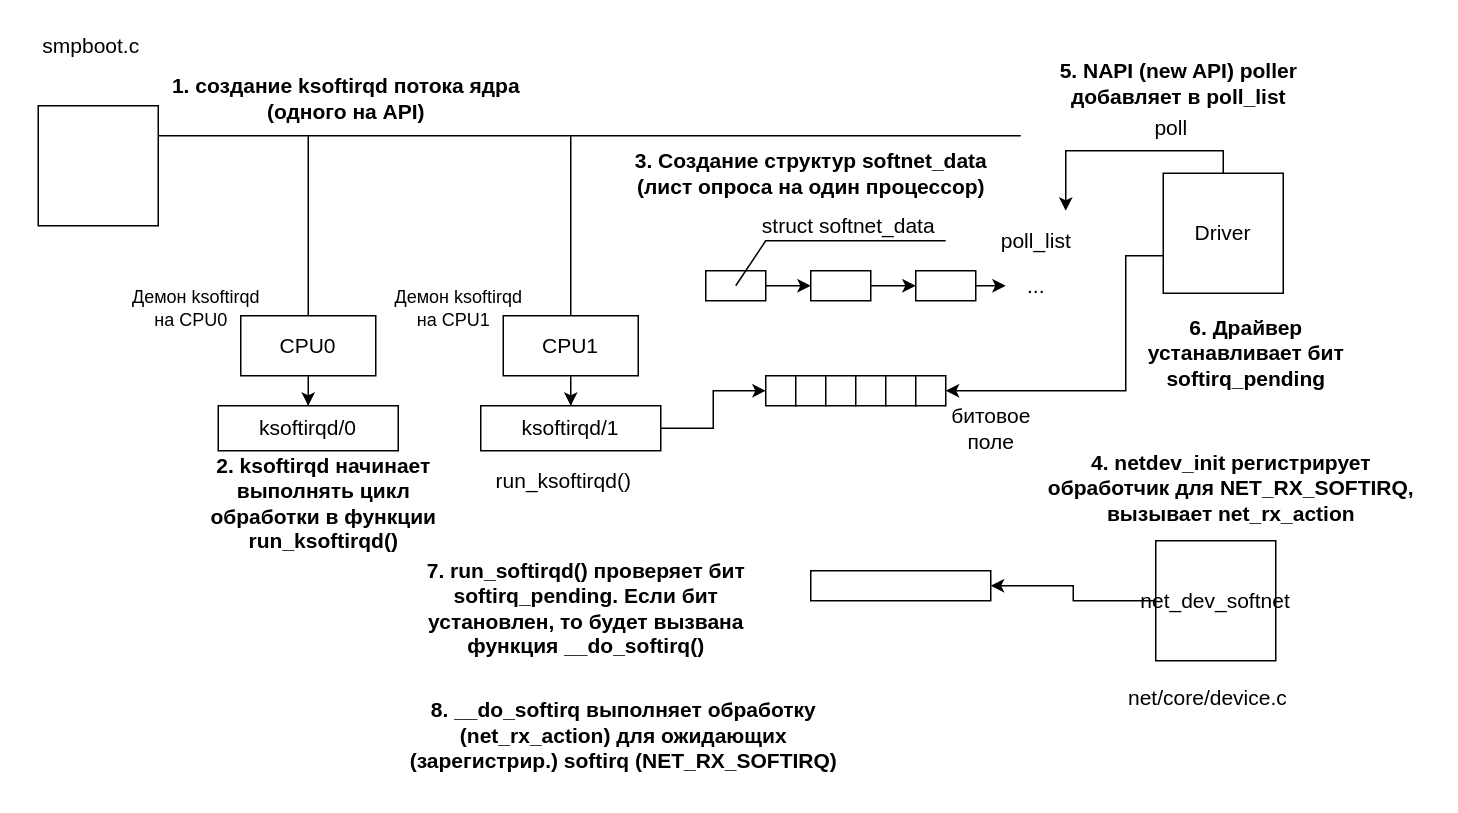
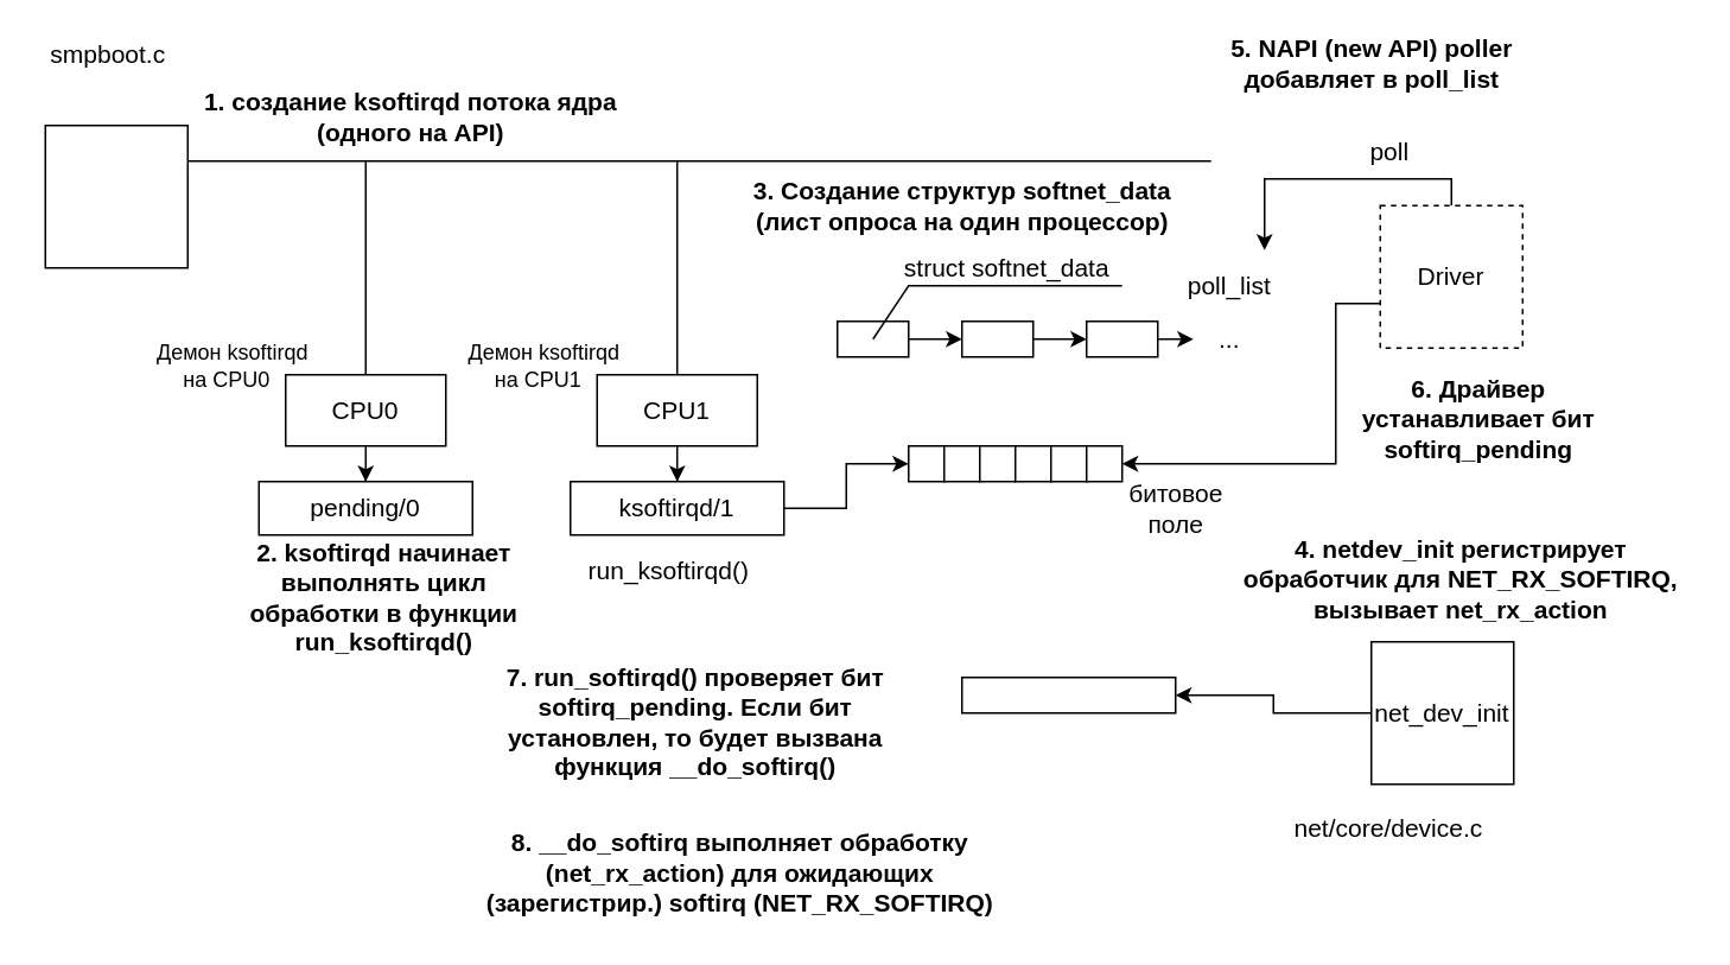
  <mxCell id="0" />
  <mxCell id="1" parent="0" />
  <mxCell id="2" value="smpboot.c" style="text;html=1;align=center;verticalAlign=middle;resizable=0;points=[];autosize=1;strokeColor=none;fillColor=none;fontSize=14;" parent="1" vertex="1"><mxGeometry x="20" y="20" width="80" height="20" as="geometry" /></mxCell>
  <mxCell id="3" style="edgeStyle=orthogonalEdgeStyle;rounded=0;orthogonalLoop=1;jettySize=auto;html=1;fontSize=14;endArrow=none;endFill=0;" parent="1" source="4" edge="1"><mxGeometry relative="1" as="geometry"><mxPoint x="680" y="90" as="targetPoint" /><Array as="points"><mxPoint x="680" y="90" /></Array></mxGeometry></mxCell>
  <mxCell id="4" value="" style="whiteSpace=wrap;html=1;aspect=fixed;fontSize=14;" parent="1" vertex="1"><mxGeometry x="25" y="70" width="80" height="80" as="geometry" /></mxCell>
  <mxCell id="5" value="1. создание ksoftirqd потока ядра&lt;br style=&quot;font-size: 14px;&quot;&gt;(одного на API)" style="text;html=1;align=center;verticalAlign=middle;resizable=0;points=[];autosize=1;strokeColor=none;fillColor=none;fontStyle=1;fontSize=14;" parent="1" vertex="1"><mxGeometry x="105" y="45" width="250" height="40" as="geometry" /></mxCell>
  <mxCell id="6" style="edgeStyle=orthogonalEdgeStyle;rounded=0;orthogonalLoop=1;jettySize=auto;html=1;fontSize=14;endArrow=none;endFill=0;" parent="1" source="8" edge="1"><mxGeometry relative="1" as="geometry"><mxPoint x="205" y="90" as="targetPoint" /></mxGeometry></mxCell>
  <mxCell id="7" style="edgeStyle=orthogonalEdgeStyle;rounded=0;orthogonalLoop=1;jettySize=auto;html=1;entryX=0.5;entryY=0;entryDx=0;entryDy=0;fontSize=14;endArrow=classic;endFill=1;" parent="1" source="8" target="9" edge="1"><mxGeometry relative="1" as="geometry" /></mxCell>
  <mxCell id="8" value="CPU0" style="rounded=0;whiteSpace=wrap;html=1;fontSize=14;" parent="1" vertex="1"><mxGeometry x="160" y="210" width="90" height="40" as="geometry" /></mxCell>
- <mxCell id="9" value="ksoftirqd/0" style="rounded=0;whiteSpace=wrap;html=1;fontSize=14;" parent="1" vertex="1"><mxGeometry x="145" y="270" width="120" height="30" as="geometry" /></mxCell>
+ <mxCell id="9" value="pending/0" style="rounded=0;whiteSpace=wrap;html=1;fontSize=14;" parent="1" vertex="1"><mxGeometry x="145" y="270" width="120" height="30" as="geometry" /></mxCell>
  <mxCell id="10" style="edgeStyle=orthogonalEdgeStyle;rounded=0;orthogonalLoop=1;jettySize=auto;html=1;fontSize=14;endArrow=none;endFill=0;" parent="1" source="12" edge="1"><mxGeometry relative="1" as="geometry"><mxPoint x="380" y="90" as="targetPoint" /></mxGeometry></mxCell>
  <mxCell id="11" style="edgeStyle=orthogonalEdgeStyle;rounded=0;orthogonalLoop=1;jettySize=auto;html=1;entryX=0.5;entryY=0;entryDx=0;entryDy=0;fontSize=14;endArrow=classic;endFill=1;" parent="1" source="12" target="14" edge="1"><mxGeometry relative="1" as="geometry" /></mxCell>
  <mxCell id="12" value="CPU1" style="rounded=0;whiteSpace=wrap;html=1;fontSize=14;" parent="1" vertex="1"><mxGeometry x="335" y="210" width="90" height="40" as="geometry" /></mxCell>
  <mxCell id="13" style="edgeStyle=orthogonalEdgeStyle;rounded=0;orthogonalLoop=1;jettySize=auto;html=1;entryX=0;entryY=0.5;entryDx=0;entryDy=0;fontSize=14;" parent="1" source="14" target="16" edge="1"><mxGeometry relative="1" as="geometry" /></mxCell>
  <mxCell id="14" value="ksoftirqd/1" style="rounded=0;whiteSpace=wrap;html=1;fontSize=14;" parent="1" vertex="1"><mxGeometry x="320" y="270" width="120" height="30" as="geometry" /></mxCell>
  <mxCell id="15" value="run_ksoftirqd()" style="text;html=1;align=center;verticalAlign=middle;resizable=0;points=[];autosize=1;strokeColor=none;fillColor=none;fontSize=14;" parent="1" vertex="1"><mxGeometry x="320" y="310" width="110" height="20" as="geometry" /></mxCell>
  <mxCell id="16" value="" style="rounded=0;whiteSpace=wrap;html=1;fontSize=14;" parent="1" vertex="1"><mxGeometry x="510" y="250" width="20" height="20" as="geometry" /></mxCell>
  <mxCell id="17" value="" style="rounded=0;whiteSpace=wrap;html=1;fontSize=14;" parent="1" vertex="1"><mxGeometry x="530" y="250" width="20" height="20" as="geometry" /></mxCell>
  <mxCell id="18" value="" style="rounded=0;whiteSpace=wrap;html=1;fontSize=14;" parent="1" vertex="1"><mxGeometry x="550" y="250" width="20" height="20" as="geometry" /></mxCell>
  <mxCell id="19" value="" style="rounded=0;whiteSpace=wrap;html=1;fontSize=14;" parent="1" vertex="1"><mxGeometry x="570" y="250" width="20" height="20" as="geometry" /></mxCell>
  <mxCell id="20" value="" style="rounded=0;whiteSpace=wrap;html=1;fontSize=14;" parent="1" vertex="1"><mxGeometry x="590" y="250" width="20" height="20" as="geometry" /></mxCell>
  <mxCell id="21" value="" style="rounded=0;whiteSpace=wrap;html=1;fontSize=14;" parent="1" vertex="1"><mxGeometry x="610" y="250" width="20" height="20" as="geometry" /></mxCell>
  <mxCell id="22" value="битовое &lt;br style=&quot;font-size: 14px;&quot;&gt;поле" style="text;html=1;align=center;verticalAlign=middle;resizable=0;points=[];autosize=1;strokeColor=none;fillColor=none;fontSize=14;" parent="1" vertex="1"><mxGeometry x="625" y="265" width="70" height="40" as="geometry" /></mxCell>
  <mxCell id="23" style="edgeStyle=orthogonalEdgeStyle;rounded=0;orthogonalLoop=1;jettySize=auto;html=1;entryX=0;entryY=0.5;entryDx=0;entryDy=0;fontSize=14;" parent="1" source="24" target="26" edge="1"><mxGeometry relative="1" as="geometry" /></mxCell>
  <mxCell id="24" value="" style="rounded=0;whiteSpace=wrap;html=1;fontSize=14;" parent="1" vertex="1"><mxGeometry x="470" y="180" width="40" height="20" as="geometry" /></mxCell>
  <mxCell id="25" style="edgeStyle=orthogonalEdgeStyle;rounded=0;orthogonalLoop=1;jettySize=auto;html=1;entryX=0;entryY=0.5;entryDx=0;entryDy=0;fontSize=14;" parent="1" source="26" target="28" edge="1"><mxGeometry relative="1" as="geometry" /></mxCell>
  <mxCell id="26" value="" style="rounded=0;whiteSpace=wrap;html=1;fontSize=14;" parent="1" vertex="1"><mxGeometry x="540" y="180" width="40" height="20" as="geometry" /></mxCell>
  <mxCell id="27" style="edgeStyle=orthogonalEdgeStyle;rounded=0;orthogonalLoop=1;jettySize=auto;html=1;fontSize=14;" parent="1" source="28" edge="1"><mxGeometry relative="1" as="geometry"><mxPoint x="670" y="190" as="targetPoint" /></mxGeometry></mxCell>
  <mxCell id="28" value="" style="rounded=0;whiteSpace=wrap;html=1;fontSize=14;" parent="1" vertex="1"><mxGeometry x="610" y="180" width="40" height="20" as="geometry" /></mxCell>
  <mxCell id="29" value="..." style="text;html=1;align=center;verticalAlign=middle;resizable=0;points=[];autosize=1;strokeColor=none;fillColor=none;strokeWidth=4;fontSize=14;" parent="1" vertex="1"><mxGeometry x="675" y="180" width="30" height="20" as="geometry" /></mxCell>
  <mxCell id="30" value="poll_list" style="text;html=1;align=center;verticalAlign=middle;resizable=0;points=[];autosize=1;strokeColor=none;fillColor=none;fontSize=14;" parent="1" vertex="1"><mxGeometry x="660" y="150" width="60" height="20" as="geometry" /></mxCell>
  <mxCell id="31" value="" style="endArrow=none;html=1;rounded=0;fontSize=14;" parent="1" edge="1"><mxGeometry width="50" height="50" relative="1" as="geometry"><mxPoint x="490" y="190" as="sourcePoint" /><mxPoint x="630" y="160" as="targetPoint" /><Array as="points"><mxPoint x="510" y="160" /></Array></mxGeometry></mxCell>
  <mxCell id="32" value="struct softnet_data" style="text;html=1;align=center;verticalAlign=middle;resizable=0;points=[];autosize=1;strokeColor=none;fillColor=none;fontSize=14;" parent="1" vertex="1"><mxGeometry x="500" y="140" width="130" height="20" as="geometry" /></mxCell>
  <mxCell id="33" value="2. ksoftirqd начинает &lt;br style=&quot;font-size: 14px;&quot;&gt;выполнять цикл &lt;br style=&quot;font-size: 14px;&quot;&gt;обработки в функции &lt;br style=&quot;font-size: 14px;&quot;&gt;run_ksoftirqd()" style="text;html=1;align=center;verticalAlign=middle;resizable=0;points=[];autosize=1;strokeColor=none;fillColor=none;fontSize=14;fontStyle=1" parent="1" vertex="1"><mxGeometry x="130" y="300" width="170" height="70" as="geometry" /></mxCell>
  <mxCell id="34" style="edgeStyle=orthogonalEdgeStyle;rounded=0;orthogonalLoop=1;jettySize=auto;html=1;fontSize=14;endArrow=classic;endFill=1;" parent="1" source="36" edge="1"><mxGeometry relative="1" as="geometry"><mxPoint x="710" y="140" as="targetPoint" /><Array as="points"><mxPoint x="815" y="100" /></Array></mxGeometry></mxCell>
  <mxCell id="35" style="edgeStyle=orthogonalEdgeStyle;rounded=0;orthogonalLoop=1;jettySize=auto;html=1;entryX=1;entryY=0.5;entryDx=0;entryDy=0;fontSize=14;endArrow=classic;endFill=1;" parent="1" source="36" target="21" edge="1"><mxGeometry relative="1" as="geometry"><Array as="points"><mxPoint x="750" y="170" /><mxPoint x="750" y="260" /></Array></mxGeometry></mxCell>
- <mxCell id="36" value="Driver" style="whiteSpace=wrap;html=1;aspect=fixed;fontSize=14;" parent="1" vertex="1"><mxGeometry x="775" y="115" width="80" height="80" as="geometry" /></mxCell>
+ <mxCell id="36" value="Driver" style="whiteSpace=wrap;html=1;aspect=fixed;fontSize=14;dashed=1;" parent="1" vertex="1"><mxGeometry x="775" y="115" width="80" height="80" as="geometry" /></mxCell>
  <mxCell id="37" value="3. Создание структур softnet_data &lt;br&gt;(лист опроса на один процессор)" style="text;html=1;align=center;verticalAlign=middle;resizable=0;points=[];autosize=1;strokeColor=none;fillColor=none;fontSize=14;fontStyle=1" parent="1" vertex="1"><mxGeometry x="415" y="95" width="250" height="40" as="geometry" /></mxCell>
  <mxCell id="38" style="edgeStyle=orthogonalEdgeStyle;rounded=0;orthogonalLoop=1;jettySize=auto;html=1;entryX=1;entryY=0.5;entryDx=0;entryDy=0;fontSize=14;endArrow=classic;endFill=1;" parent="1" source="39" target="40" edge="1"><mxGeometry relative="1" as="geometry" /></mxCell>
- <mxCell id="39" value="net_dev_softnet" style="whiteSpace=wrap;html=1;aspect=fixed;fontSize=14;" parent="1" vertex="1"><mxGeometry x="770" y="360" width="80" height="80" as="geometry" /></mxCell>
+ <mxCell id="39" value="net_dev_init" style="whiteSpace=wrap;html=1;aspect=fixed;fontSize=14;" parent="1" vertex="1"><mxGeometry x="770" y="360" width="80" height="80" as="geometry" /></mxCell>
  <mxCell id="40" value="" style="rounded=0;whiteSpace=wrap;html=1;fontSize=14;" parent="1" vertex="1"><mxGeometry x="540" y="380" width="120" height="20" as="geometry" /></mxCell>
  <mxCell id="41" value="4. netdev_init регистрирует &lt;br&gt;обработчик для&amp;nbsp;NET_RX_SOFTIRQ, &lt;br style=&quot;font-size: 14px&quot;&gt;вызывает net_rx_action" style="text;html=1;align=center;verticalAlign=middle;resizable=0;points=[];autosize=1;strokeColor=none;fillColor=none;fontSize=14;fontStyle=1" parent="1" vertex="1"><mxGeometry x="690" y="295" width="260" height="60" as="geometry" /></mxCell>
  <mxCell id="42" value="poll" style="text;html=1;align=center;verticalAlign=middle;resizable=0;points=[];autosize=1;strokeColor=none;fillColor=none;fontSize=14;" parent="1" vertex="1"><mxGeometry x="760" y="75" width="40" height="20" as="geometry" /></mxCell>
- <mxCell id="43" value="5. NAPI (new API) poller&lt;br style=&quot;font-size: 14px;&quot;&gt;добавляет в poll_list" style="text;html=1;align=center;verticalAlign=middle;resizable=0;points=[];autosize=1;strokeColor=none;fillColor=none;fontSize=14;fontStyle=1" parent="1" vertex="1"><mxGeometry x="700" y="35" width="170" height="40" as="geometry" /></mxCell>
+ <mxCell id="43" value="5. NAPI (new API) poller&lt;br style=&quot;font-size: 14px;&quot;&gt;добавляет в poll_list" style="text;html=1;align=center;verticalAlign=middle;resizable=0;points=[];autosize=1;strokeColor=none;fillColor=none;fontSize=14;fontStyle=1" parent="1" vertex="1"><mxGeometry x="685" y="15" width="170" height="40" as="geometry" /></mxCell>
  <mxCell id="44" value="6.&amp;nbsp;Драйвер &lt;br&gt;устанавливает бит &lt;br&gt;softirq_pending" style="text;html=1;align=center;verticalAlign=middle;resizable=0;points=[];autosize=1;strokeColor=none;fillColor=none;fontSize=14;fontStyle=1" parent="1" vertex="1"><mxGeometry x="755" y="205" width="150" height="60" as="geometry" /></mxCell>
  <mxCell id="45" value="7. run_softirqd() проверяет бит &lt;br style=&quot;font-size: 14px;&quot;&gt;softirq_pending. Если бит &lt;br style=&quot;font-size: 14px;&quot;&gt;установлен, то будет вызвана&lt;br style=&quot;font-size: 14px;&quot;&gt;функция __do_softirq()" style="text;html=1;align=center;verticalAlign=middle;resizable=0;points=[];autosize=1;strokeColor=none;fillColor=none;fontSize=14;fontStyle=1" parent="1" vertex="1"><mxGeometry x="275" y="370" width="230" height="70" as="geometry" /></mxCell>
  <mxCell id="46" value="8. __do_softirq выполняет обработку &lt;br&gt;(net_rx_action)&amp;nbsp;для ожидающих &lt;br&gt;(зарегистрир.) softirq (NET_RX_SOFTIRQ)" style="text;html=1;align=center;verticalAlign=middle;resizable=0;points=[];autosize=1;strokeColor=none;fillColor=none;fontSize=14;fontStyle=1" parent="1" vertex="1"><mxGeometry x="265" y="460" width="300" height="60" as="geometry" /></mxCell>
- <mxCell id="47" value="net/core/device.с" style="text;whiteSpace=wrap;fontSize=14;fontStyle=0" parent="1" vertex="1"><mxGeometry x="750" y="450" width="120" height="30" as="geometry" /></mxCell>
+ <mxCell id="47" value="net/core/device.с" style="text;whiteSpace=wrap;fontSize=14;fontStyle=0" parent="1" vertex="1"><mxGeometry x="725" y="450" width="120" height="30" as="geometry" /></mxCell>
  <mxCell id="48" value="Демон ksoftirqd &lt;br&gt;на CPU0&amp;nbsp;&amp;nbsp;" style="text;html=1;align=center;verticalAlign=middle;resizable=0;points=[];autosize=1;" parent="1" vertex="1"><mxGeometry x="80" y="190" width="100" height="30" as="geometry" /></mxCell>
  <mxCell id="49" value="Демон ksoftirqd &lt;br&gt;на CPU1&amp;nbsp;&amp;nbsp;" style="text;html=1;align=center;verticalAlign=middle;resizable=0;points=[];autosize=1;" parent="1" vertex="1"><mxGeometry x="255" y="190" width="100" height="30" as="geometry" /></mxCell>
